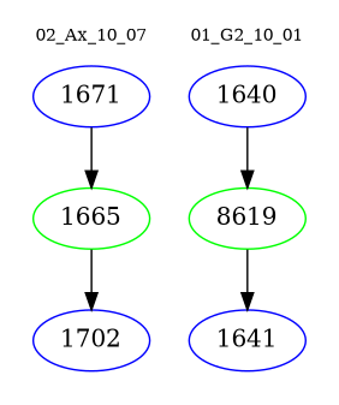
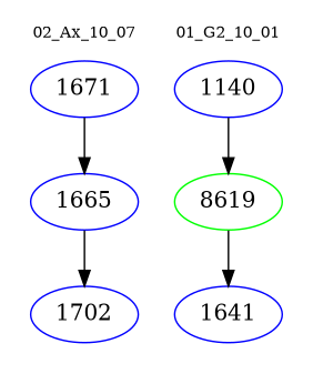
  digraph {
    node [color=blue]
    edge [color=black]
    n1 [label=1671]
-   n2 [color=green label=1665]
+   n2 [label=1665]
    n3 [label=1702]
-   n4 [label=1640]
+   n4 [label=1140]
    n5 [color=green label=8619]
    n6 [label=1641]
    subgraph cluster_1 {
      color=white
      fontsize=10
      label="02_Ax_10_07"
      n1
      n2
      n3
    }
    subgraph cluster_2 {
      color=white
      fontsize=10
      label="01_G2_10_01"
      n4
      n5
      n6
    }
    n1 -> n2
    n2 -> n3
    n4 -> n5
    n5 -> n6
  }
